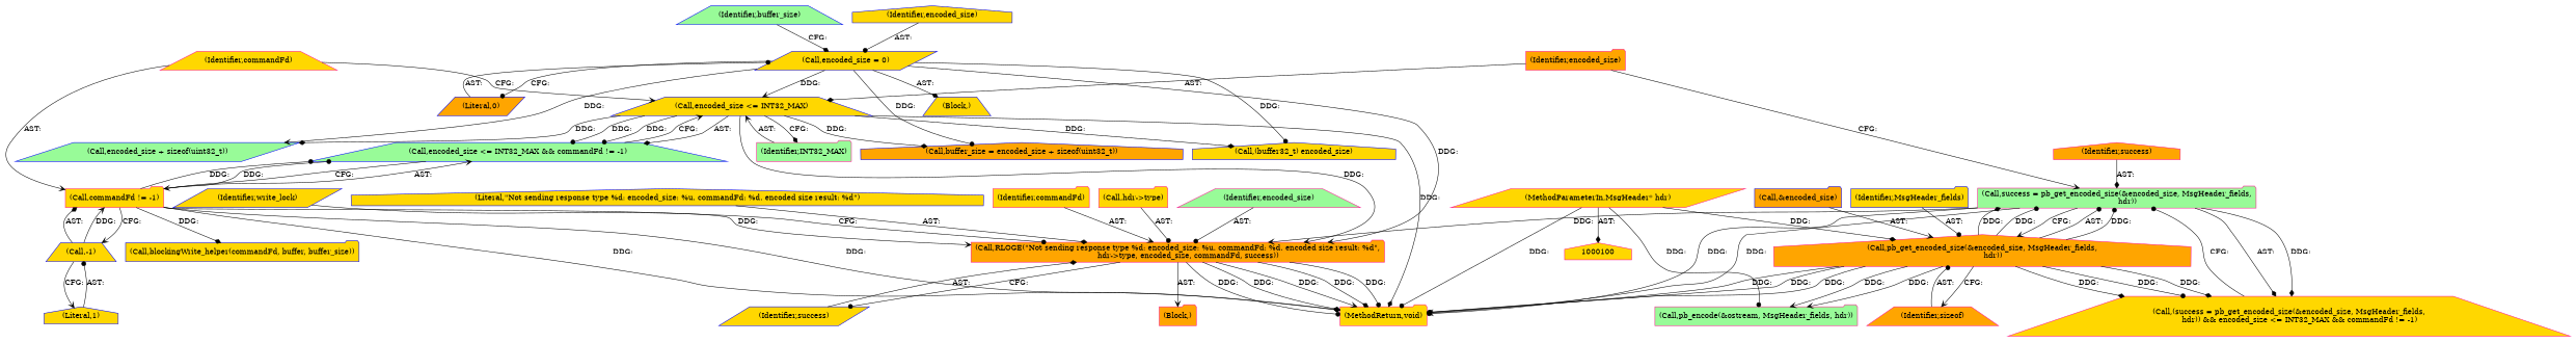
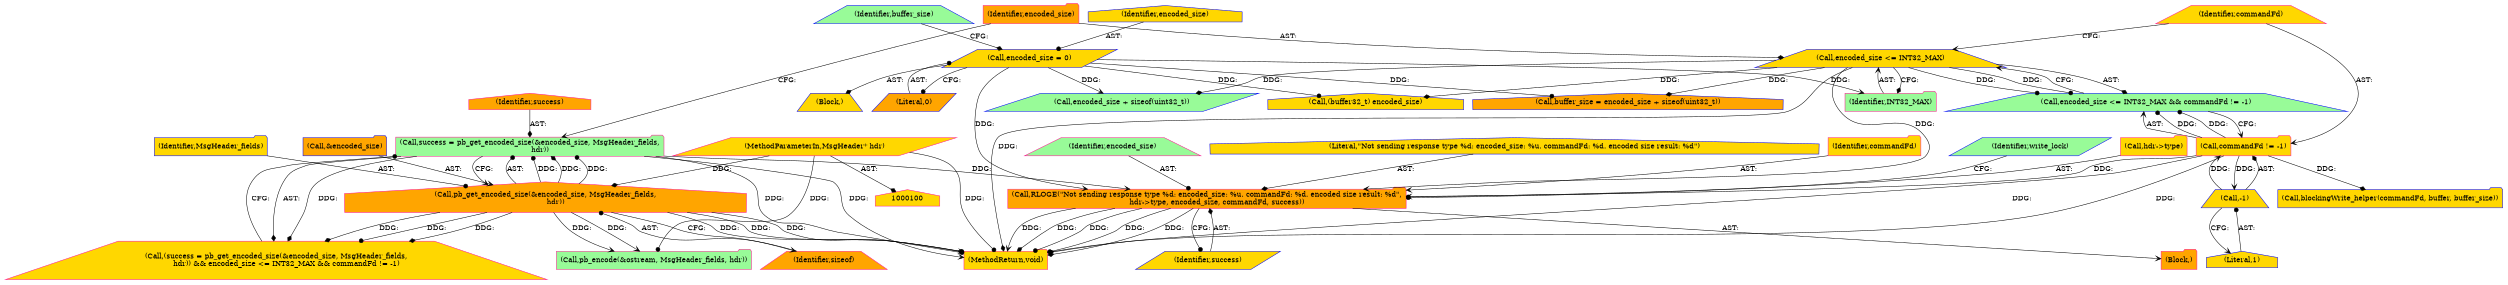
  digraph {
    node [color=deeppink fillcolor=gold shape=folder style=filled]
    edge [arrowhead=dot]
    n1 [fillcolor=orange label="(Call,RLOGE(\"Not sending response type %d: encoded_size: %u. commandFd: %d. encoded size result: %d\",\n         hdr->type, encoded_size, commandFd, success))"]
    n2 [label="(MethodReturn,void)"]
    n3 [fillcolor=orange label="(Block,)"]
    n4 [color=blue label="(Identifier,success)" shape=parallelogram]
    n5 [color=blue label="(Call,encoded_size = 0)" shape=parallelogram]
    n6 [color=blue label="(Call,encoded_size <= INT32_MAX)" shape=trapezium]
    n7 [color=blue fillcolor=orange label="(Call,buffer_size = encoded_size + sizeof(uint32_t))" shape=house]
    n8 [color=blue fillcolor=orange label="(Literal,0)" shape=parallelogram]
    n9 [color=blue label="(Call,(buffer32_t) encoded_size)" shape=house]
    n10 [color=blue fillcolor=palegreen label="(Call,encoded_size + sizeof(uint32_t))" shape=parallelogram]
    n11 [color=blue label="(Block,)" shape=trapezium]
    n12 [fillcolor=palegreen label="(Identifier,INT32_MAX)"]
    n13 [color=blue fillcolor=palegreen label="(Call,encoded_size <= INT32_MAX && commandFd != -1)" shape=trapezium]
    n14 [label="(Call,commandFd != -1)"]
    n15 [color=blue label="(Call,-1)" shape=trapezium]
    n16 [color=blue label="(Call,blockingWrite_helper(commandFd, buffer, buffer_size))"]
    n17 [color=blue label="(Literal,1)" shape=house]
    n18 [fillcolor=palegreen label="(Call,success = pb_get_encoded_size(&encoded_size, MsgHeader_fields,\n         hdr))"]
    n19 [fillcolor=orange label="(Call,pb_get_encoded_size(&encoded_size, MsgHeader_fields,\n         hdr))" shape=house]
    n20 [label="(Call,(success = pb_get_encoded_size(&encoded_size, MsgHeader_fields,\n         hdr)) && encoded_size <= INT32_MAX && commandFd != -1)" shape=trapezium]
    n21 [fillcolor=palegreen label="(Call,pb_encode(&ostream, MsgHeader_fields, hdr))"]
    n22 [fillcolor=orange label="(Identifier,sizeof)" shape=trapezium]
    n23 [label="(MethodParameterIn,MsgHeader* hdr)" shape=parallelogram]
    1000100 [shape=house]
    n25 [color=blue fillcolor=palegreen label="(Identifier,buffer_size)" shape=trapezium]
    n26 [color=blue label="(Identifier,encoded_size)" shape=house]
    n27 [fillcolor=orange label="(Identifier,encoded_size)"]
-   n28 [color=blue label="(Identifier,write_lock)" shape=parallelogram]
+   n28 [color=blue fillcolor=palegreen label="(Identifier,write_lock)" shape=parallelogram]
    n29 [label="(Call,hdr->type)"]
    n30 [fillcolor=palegreen label="(Identifier,encoded_size)" shape=trapezium]
    n31 [color=blue label="(Identifier,MsgHeader_fields)"]
    n32 [color=blue label="(Literal,\"Not sending response type %d: encoded_size: %u. commandFd: %d. encoded size result: %d\")" shape=house]
    n33 [fillcolor=orange label="(Identifier,success)" shape=house]
    n34 [label="(Identifier,commandFd)"]
    n35 [color=blue fillcolor=orange label="(Call,&encoded_size)"]
    n36 [label="(Identifier,commandFd)" shape=trapezium]
    n1 -> n2 [label="DDG: "]
    n1 -> n2 [arrowhead=diamond label="DDG: "]
    n1 -> n2 [arrowhead=vee label="DDG: "]
    n1 -> n2 [arrowhead=diamond label="DDG: "]
    n1 -> n2 [label="DDG: "]
    n1 -> n3 [arrowhead=vee label="AST: "]
    n1 -> n4 [label="CFG: "]
    n4 -> n1 [arrowhead=diamond label="AST: "]
    n5 -> n1 [arrowhead=vee label="DDG: "]
-   n5 -> n6 [arrowhead=vee label="DDG: "]
+   n5 -> n12 [arrowhead=vee label="DDG: "]
    n5 -> n7 [label="DDG: "]
    n5 -> n8 [label="CFG: "]
    n5 -> n9 [label="DDG: "]
    n5 -> n10 [arrowhead=vee label="DDG: "]
    n5 -> n11 [arrowhead=diamond label="AST: "]
    n6 -> n1 [arrowhead=vee label="DDG: "]
    n6 -> n2 [arrowhead=diamond label="DDG: "]
    n6 -> n7 [arrowhead=diamond label="DDG: "]
    n6 -> n9 [arrowhead=diamond label="DDG: "]
    n6 -> n10 [arrowhead=diamond label="DDG: "]
    n6 -> n12 [arrowhead=diamond label="CFG: "]
    n6 -> n13 [arrowhead=diamond label="AST: "]
    n6 -> n13 [label="DDG: "]
    n6 -> n13 [label="DDG: "]
    n8 -> n5 [label="AST: "]
    n12 -> n6 [arrowhead=vee label="AST: "]
    n13 -> n6 [arrowhead=vee label="CFG: "]
    n13 -> n14 [arrowhead=vee label="CFG: "]
    n14 -> n1 [arrowhead=vee label="DDG: "]
    n14 -> n2 [arrowhead=diamond label="DDG: "]
    n14 -> n2 [arrowhead=diamond label="DDG: "]
    n14 -> n13 [arrowhead=vee label="AST: "]
    n14 -> n13 [label="DDG: "]
    n14 -> n13 [label="DDG: "]
-   n14 -> n15 [arrowhead=vee label="CFG: "]
+   n14 -> n15 [arrowhead=vee label="DDG: "]
    n14 -> n16 [arrowhead=diamond label="DDG: "]
    n15 -> n14 [arrowhead=diamond label="AST: "]
    n15 -> n14 [arrowhead=vee label="DDG: "]
    n15 -> n17 [arrowhead=vee label="CFG: "]
    n17 -> n15 [label="AST: "]
    n18 -> n1 [arrowhead=vee label="DDG: "]
    n18 -> n2 [label="DDG: "]
    n18 -> n2 [arrowhead=vee label="DDG: "]
    n18 -> n19 [arrowhead=vee label="CFG: "]
    n18 -> n20 [arrowhead=diamond label="AST: "]
    n18 -> n20 [arrowhead=diamond label="DDG: "]
    n19 -> n2 [arrowhead=vee label="DDG: "]
    n19 -> n2 [label="DDG: "]
    n19 -> n2 [arrowhead=diamond label="DDG: "]
    n19 -> n18 [label="AST: "]
    n19 -> n18 [label="DDG: "]
    n19 -> n18 [arrowhead=diamond label="DDG: "]
    n19 -> n18 [label="DDG: "]
    n19 -> n20 [label="DDG: "]
    n19 -> n20 [arrowhead=diamond label="DDG: "]
    n19 -> n20 [arrowhead=diamond label="DDG: "]
    n19 -> n21 [arrowhead=vee label="DDG: "]
    n19 -> n21 [arrowhead=vee label="DDG: "]
    n19 -> n22 [arrowhead=vee label="CFG: "]
    n20 -> n18 [label="CFG: "]
    n22 -> n19 [label="AST: "]
    n23 -> n2 [label="DDG: "]
    n23 -> n19 [arrowhead=diamond label="DDG: "]
    n23 -> n21 [label="DDG: "]
    n23 -> 1000100 [arrowhead=diamond label="AST: "]
    n25 -> n5 [arrowhead=diamond label="CFG: "]
    n26 -> n5 [label="AST: "]
    n27 -> n6 [arrowhead=diamond label="AST: "]
    n27 -> n18 [arrowhead=vee label="CFG: "]
    n28 -> n1 [label="CFG: "]
    n29 -> n1 [label="AST: "]
    n30 -> n1 [label="AST: "]
    n31 -> n19 [label="AST: "]
    n32 -> n1 [arrowhead=diamond label="AST: "]
    n33 -> n18 [arrowhead=diamond label="AST: "]
    n34 -> n1 [arrowhead=vee label="AST: "]
    n35 -> n19 [arrowhead=vee label="AST: "]
    n36 -> n6 [arrowhead=vee label="CFG: "]
    n36 -> n14 [arrowhead=vee label="AST: "]
  }
